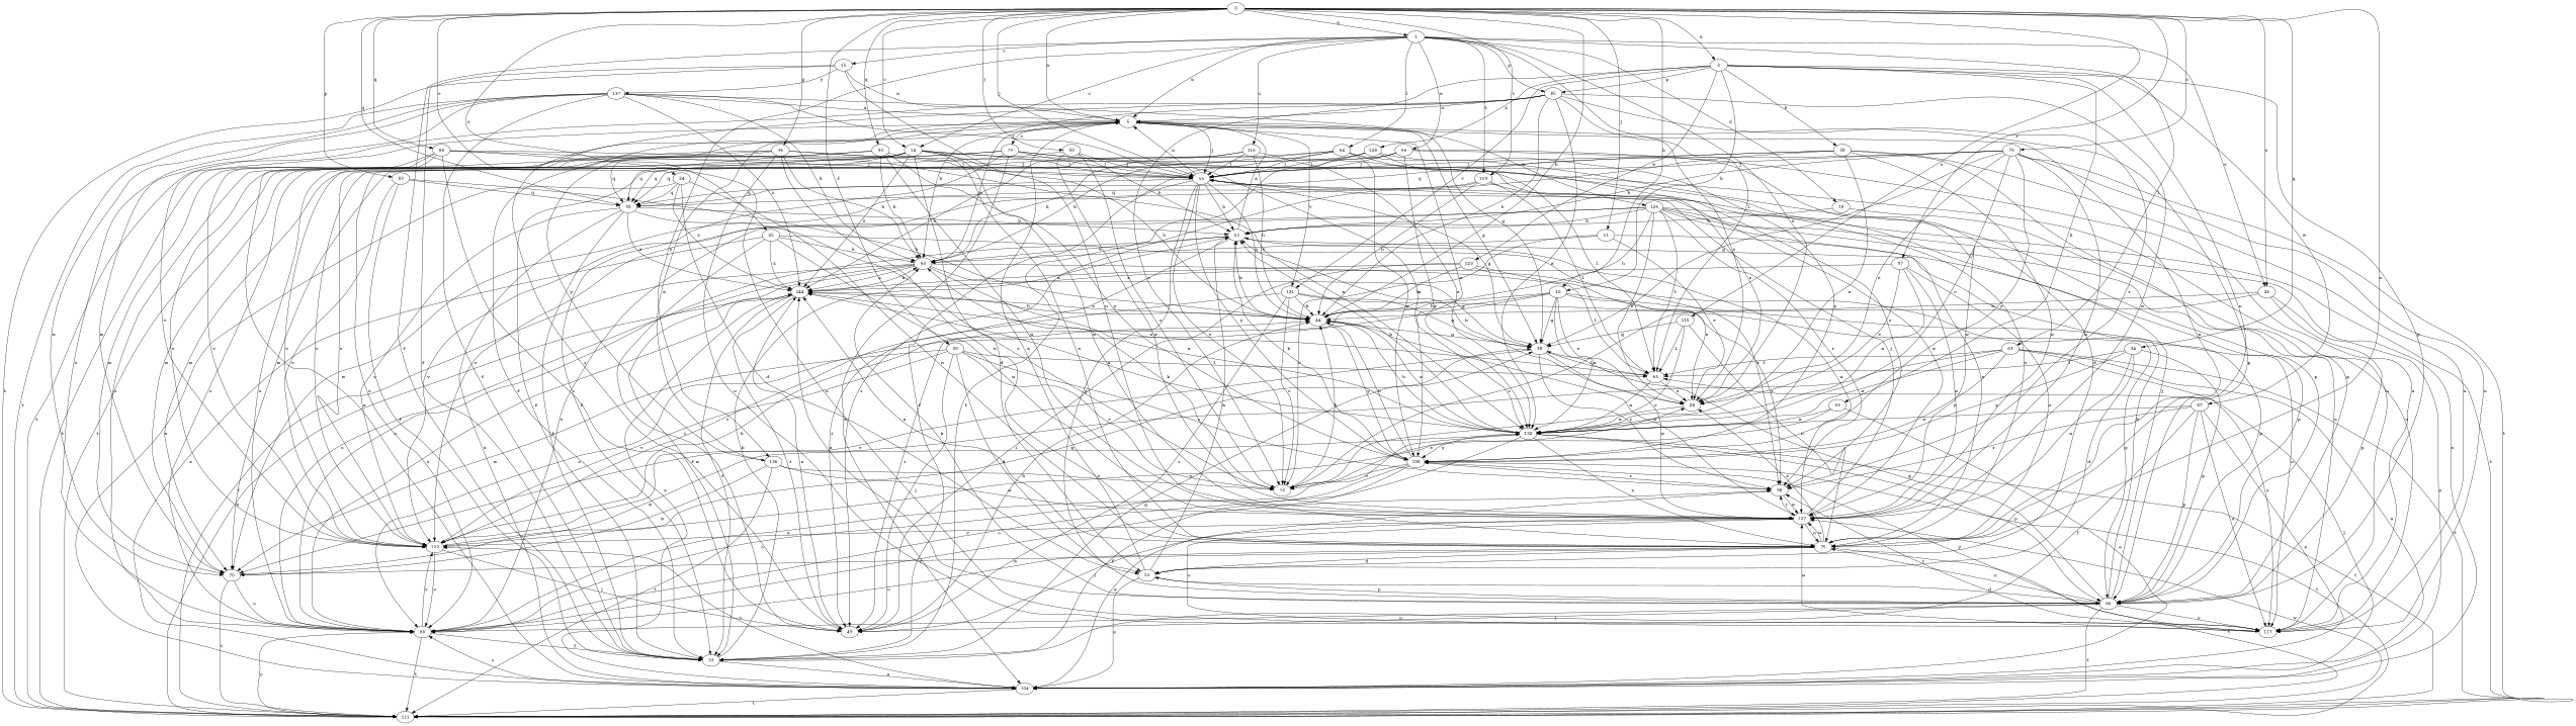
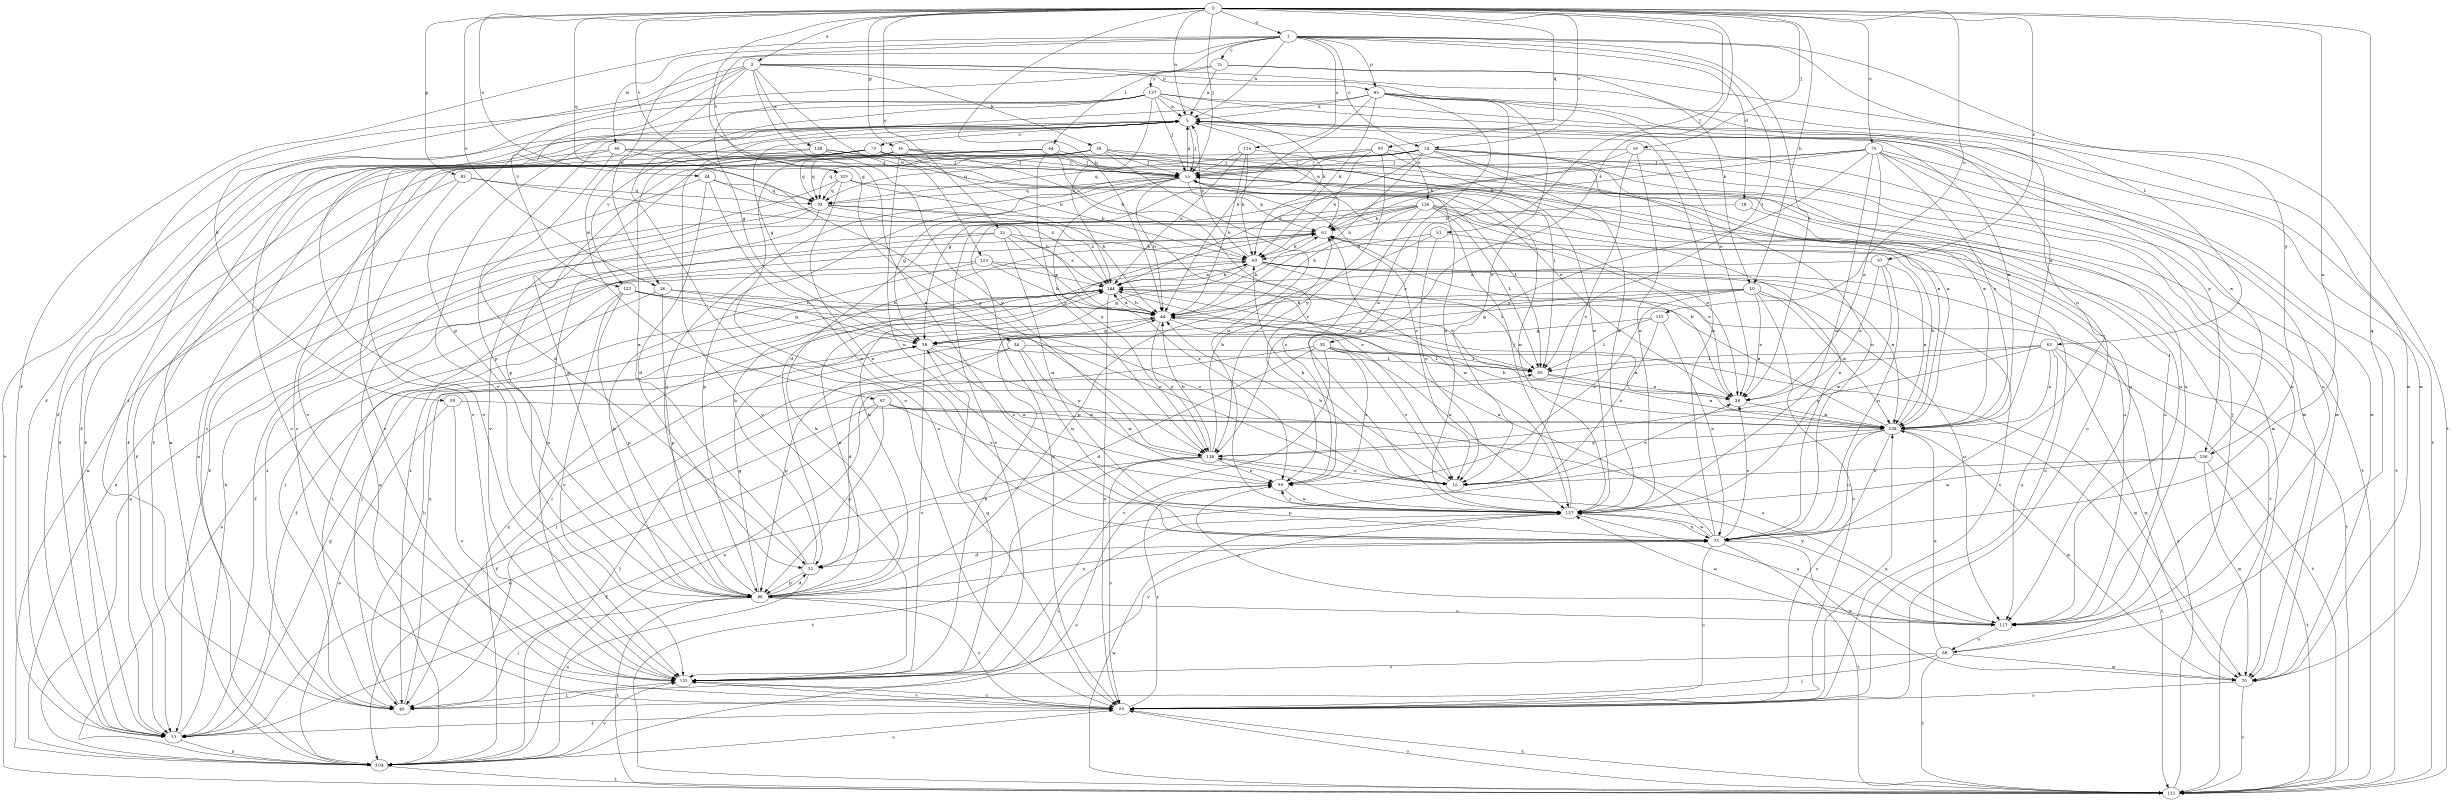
  strict digraph {
    fontname="Courier Prime"
    node [fontname="Courier Prime"]
    edge [fontname="Courier Prime"]
    0
    1
    2
    5
    10
    14
    24
    25
    26
    30
    34
    36
    44
    50
    51
    55
    75
    76
    83
    88
    90
    92
    97
    109
    115
    15
    18
    28
    33
    63
    64
    65
    66
    85
    116
    136
    16
    58
    59
    67
    86
    121
    123
    128
    38
    79
    111
    126
    132
    49
    80
    98
    117
    127
    22
    70
    144
    104
    60
    122
    138
    n62 [label=61]
    137
    0 -> 1 [label=a]
    0 -> 2 [label=a]
    0 -> 5 [label=a]
    0 -> 10 [label=b]
    0 -> 14 [label=c]
    0 -> 24 [label=e]
    0 -> 25 [label=e]
    0 -> 26 [label=e]
    0 -> 30 [label=f]
    0 -> 34 [label=g]
    0 -> 36 [label=g]
    0 -> 44 [label=h]
    0 -> 50 [label=j]
    0 -> 51 [label=j]
    0 -> 55 [label=j]
    0 -> 75 [label=n]
    0 -> 76 [label=o]
    0 -> 83 [label=p]
    0 -> 88 [label=q]
    0 -> 90 [label=q]
    0 -> 92 [label=q]
    0 -> 97 [label=r]
    0 -> 109 [label=t]
    0 -> 115 [label=u]
    1 -> 5 [label=a]
    1 -> 14 [label=c]
    1 -> 26 [label=e]
    1 -> 109 [label=t]
    1 -> 15 [label=c]
    1 -> 18 [label=d]
    1 -> 28 [label=e]
    1 -> 33 [label=f]
    1 -> 63 [label=l]
    1 -> 64 [label=l]
    1 -> 65 [label=l]
    1 -> 66 [label=m]
    1 -> 85 [label=p]
    1 -> 116 [label=u]
    1 -> 136 [label=y]
    2 -> 10 [label=b]
    2 -> 75 [label=n]
    2 -> 85 [label=p]
    2 -> 16 [label=c]
    2 -> 58 [label=k]
    2 -> 59 [label=k]
    2 -> 67 [label=m]
    2 -> 86 [label=p]
    2 -> 121 [label=v]
    2 -> 123 [label=w]
    2 -> 128 [label=x]
    5 -> 55 [label=j]
    5 -> 33 [label=f]
    5 -> 136 [label=y]
    5 -> 86 [label=p]
    5 -> 121 [label=v]
    5 -> 38 [label=g]
    5 -> 79 [label=o]
    5 -> 111 [label=t]
    5 -> 126 [label=w]
    5 -> 132 [label=x]
    10 -> 44 [label=h]
    10 -> 28 [label=e]
    10 -> 38 [label=g]
    10 -> 132 [label=x]
    10 -> 49 [label=i]
    10 -> 80 [label=o]
    10 -> 98 [label=r]
    10 -> 117 [label=u]
    14 -> 44 [label=h]
    14 -> 55 [label=j]
    14 -> 75 [label=n]
    14 -> 92 [label=q]
    14 -> 33 [label=f]
    14 -> 80 [label=o]
    14 -> 117 [label=u]
    14 -> 127 [label=w]
    14 -> 22 [label=d]
    14 -> 70 [label=m]
    14 -> 144 [label=z]
    24 -> 75 [label=n]
    24 -> 92 [label=q]
    24 -> 22 [label=d]
    24 -> 144 [label=z]
    24 -> 104 [label=s]
    25 -> 49 [label=i]
    25 -> 98 [label=r]
    25 -> 127 [label=w]
    25 -> 144 [label=z]
    25 -> 104 [label=s]
    25 -> 60 [label=k]
    26 -> 44 [label=h]
    26 -> 16 [label=c]
    26 -> 86 [label=p]
    26 -> 104 [label=s]
    30 -> 65 [label=l]
    30 -> 16 [label=c]
    30 -> 49 [label=i]
    30 -> 98 [label=r]
    30 -> 22 [label=d]
    30 -> 70 [label=m]
    30 -> 122 [label=v]
    34 -> 65 [label=l]
    34 -> 86 [label=p]
    34 -> 127 [label=w]
    34 -> 22 [label=d]
    34 -> 138 [label=y]
    36 -> 55 [label=j]
    36 -> 75 [label=n]
    36 -> 92 [label=q]
    36 -> 80 [label=o]
    36 -> 98 [label=r]
    36 -> 117 [label=u]
    36 -> 60 [label=k]
    36 -> 122 [label=v]
    44 -> 38 [label=g]
    44 -> 132 [label=x]
    44 -> 127 [label=w]
    44 -> 144 [label=z]
    44 -> 138 [label=y]
    44 -> n62 [label=b]
    50 -> 55 [label=j]
    50 -> 16 [label=c]
    50 -> 127 [label=w]
    50 -> 70 [label=m]
    50 -> n62 [label=b]
    51 -> 28 [label=e]
    51 -> 16 [label=c]
    51 -> 86 [label=p]
    51 -> 60 [label=k]
    55 -> 5 [label=a]
    55 -> 44 [label=h]
    55 -> 92 [label=q]
    55 -> 16 [label=c]
    55 -> 86 [label=p]
    55 -> 38 [label=g]
    55 -> 127 [label=w]
    55 -> 70 [label=m]
    55 -> 138 [label=y]
    55 -> n62 [label=b]
    75 -> 5 [label=a]
    75 -> 28 [label=e]
    75 -> 111 [label=t]
    75 -> 80 [label=o]
    75 -> 127 [label=w]
    75 -> 22 [label=d]
    75 -> 70 [label=m]
    75 -> 144 [label=z]
    76 -> 55 [label=j]
    76 -> 28 [label=e]
    76 -> 38 [label=g]
    76 -> 111 [label=t]
    76 -> 132 [label=c]
    76 -> 117 [label=u]
    76 -> 127 [label=w]
    76 -> 70 [label=m]
    76 -> 138 [label=y]
    76 -> n62 [label=b]
    83 -> 44 [label=h]
    83 -> 92 [label=q]
    83 -> 33 [label=f]
    83 -> 122 [label=v]
    88 -> 55 [label=j]
    88 -> 111 [label=t]
    88 -> 132 [label=x]
    88 -> 49 [label=i]
-   88 -> 117 [label=u]
+   117 -> 88 [label=u]
    88 -> 70 [label=m]
    88 -> 122 [label=v]
    90 -> 55 [label=j]
    90 -> 92 [label=q]
    90 -> 111 [label=t]
    90 -> 127 [label=w]
    90 -> 60 [label=k]
    90 -> 138 [label=y]
    92 -> 33 [label=f]
    92 -> 16 [label=c]
    92 -> 144 [label=z]
    92 -> 104 [label=s]
    92 -> 122 [label=v]
    92 -> n62 [label=b]
    97 -> 75 [label=n]
    97 -> 28 [label=e]
    97 -> 132 [label=x]
    97 -> 127 [label=w]
    97 -> 144 [label=z]
    109 -> 44 [label=h]
    109 -> 75 [label=n]
    109 -> 92 [label=q]
    109 -> 65 [label=l]
    109 -> 122 [label=v]
    115 -> 75 [label=n]
    115 -> 65 [label=l]
    115 -> 16 [label=c]
    115 -> 38 [label=g]
    15 -> 5 [label=a]
    15 -> 75 [label=n]
    15 -> 33 [label=f]
    15 -> 111 [label=t]
    15 -> 137 [label=y]
    18 -> 117 [label=u]
    18 -> n62 [label=b]
    28 -> 132 [label=x]
    28 -> n62 [label=b]
    33 -> 38 [label=g]
    33 -> 104 [label=s]
    33 -> n62 [label=b]
    63 -> 65 [label=l]
    63 -> 111 [label=t]
    63 -> 132 [label=x]
    63 -> 117 [label=u]
    63 -> 70 [label=m]
    63 -> 104 [label=s]
    63 -> 138 [label=y]
    64 -> 55 [label=j]
    64 -> 92 [label=q]
    64 -> 33 [label=f]
    64 -> 65 [label=l]
    64 -> 86 [label=p]
    64 -> 60 [label=k]
    64 -> 138 [label=y]
    65 -> 28 [label=e]
    65 -> 132 [label=x]
-   65 -> 144 [label=z]
+   144 -> 65 [label=z]
    66 -> 55 [label=j]
    66 -> 80 [label=o]
    66 -> 117 [label=u]
    66 -> 22 [label=d]
    66 -> 122 [label=v]
    66 -> 138 [label=y]
    85 -> 5 [label=a]
    85 -> 44 [label=h]
    85 -> 28 [label=e]
    85 -> 132 [label=x]
    85 -> 49 [label=i]
    85 -> 98 [label=r]
    85 -> 127 [label=w]
    85 -> 70 [label=m]
    85 -> 60 [label=k]
    116 -> 44 [label=h]
    116 -> 55 [label=j]
    116 -> 132 [label=x]
    116 -> 144 [label=z]
    116 -> 60 [label=k]
    136 -> 5 [label=a]
    136 -> 16 [label=c]
    136 -> 111 [label=t]
    136 -> 127 [label=w]
    136 -> 70 [label=m]
    16 -> 44 [label=h]
    16 -> 28 [label=e]
    16 -> 60 [label=k]
    58 -> 55 [label=j]
    58 -> 92 [label=q]
    58 -> 86 [label=p]
    58 -> 132 [label=x]
    58 -> 49 [label=i]
    58 -> 117 [label=u]
    58 -> 127 [label=w]
    59 -> 132 [label=x]
    59 -> 104 [label=s]
    59 -> 122 [label=v]
    67 -> 33 [label=f]
    67 -> 86 [label=p]
    67 -> 132 [label=x]
    67 -> 98 [label=r]
    67 -> 117 [label=u]
    67 -> 104 [label=s]
    86 -> 55 [label=j]
    86 -> 75 [label=n]
    86 -> 38 [label=g]
    86 -> 111 [label=t]
    86 -> 49 [label=i]
    86 -> 80 [label=o]
    86 -> 117 [label=u]
    86 -> 22 [label=d]
    86 -> 144 [label=z]
    86 -> 60 [label=k]
    86 -> n62 [label=b]
    121 -> 44 [label=h]
    121 -> 16 [label=c]
    121 -> 86 [label=p]
    121 -> 38 [label=g]
    121 -> 49 [label=i]
    121 -> 122 [label=v]
    123 -> 44 [label=h]
    123 -> 28 [label=e]
    123 -> 86 [label=p]
    123 -> 49 [label=i]
    123 -> 144 [label=z]
    128 -> 55 [label=j]
    128 -> 28 [label=e]
    128 -> 33 [label=f]
    128 -> 122 [label=v]
    128 -> 138 [label=y]
    38 -> 65 [label=l]
    38 -> 98 [label=r]
    38 -> 127 [label=w]
    38 -> 122 [label=v]
    79 -> 55 [label=j]
    79 -> 33 [label=f]
    79 -> 132 [label=x]
    79 -> 80 [label=o]
    79 -> 127 [label=w]
    79 -> 104 [label=s]
    79 -> 122 [label=v]
    111 -> 80 [label=o]
    111 -> 127 [label=w]
    111 -> 144 [label=z]
    126 -> 44 [label=h]
    126 -> 75 [label=n]
    126 -> 28 [label=e]
    126 -> 65 [label=l]
    126 -> 111 [label=t]
    126 -> 80 [label=o]
    126 -> 98 [label=r]
    126 -> 117 [label=u]
    126 -> 104 [label=s]
    126 -> 122 [label=v]
    126 -> n62 [label=b]
    132 -> 44 [label=h]
    132 -> 75 [label=n]
    132 -> 86 [label=p]
    132 -> 111 [label=t]
    132 -> 80 [label=o]
    132 -> 70 [label=m]
    132 -> 144 [label=z]
    132 -> 138 [label=y]
    132 -> n62 [label=b]
    49 -> 44 [label=h]
    49 -> 144 [label=z]
    80 -> 33 [label=f]
    80 -> 111 [label=t]
    80 -> 132 [label=x]
    80 -> 98 [label=r]
    80 -> 122 [label=v]
    98 -> 127 [label=w]
    98 -> 104 [label=s]
    117 -> 98 [label=r]
    117 -> 127 [label=w]
    117 -> 138 [label=y]
    127 -> 55 [label=j]
    127 -> 75 [label=n]
    127 -> 49 [label=i]
    127 -> 98 [label=r]
    127 -> 117 [label=u]
    127 -> 122 [label=v]
    22 -> 5 [label=a]
    22 -> 86 [label=p]
    22 -> 104 [label=s]
    22 -> n62 [label=b]
    70 -> 111 [label=t]
    70 -> 80 [label=o]
    144 -> 44 [label=h]
    144 -> 33 [label=f]
    144 -> 49 [label=i]
    144 -> 80 [label=o]
    144 -> 60 [label=k]
    104 -> 5 [label=s]
    104 -> 65 [label=l]
    104 -> 111 [label=t]
    104 -> 80 [label=o]
    104 -> 144 [label=z]
    104 -> 122 [label=v]
    60 -> 5 [label=a]
    60 -> 33 [label=f]
    60 -> 65 [label=l]
    60 -> 38 [label=g]
    60 -> 111 [label=t]
    60 -> 132 [label=x]
    60 -> 80 [label=o]
    60 -> 144 [label=z]
    122 -> 44 [label=h]
    122 -> 38 [label=g]
    122 -> 49 [label=i]
    122 -> 80 [label=o]
    138 -> 44 [label=h]
    138 -> 33 [label=f]
    138 -> 16 [label=c]
    138 -> 111 [label=t]
    138 -> 80 [label=o]
    138 -> 98 [label=r]
    138 -> n62 [label=b]
    n62 -> 5 [label=a]
    n62 -> 49 [label=i]
    n62 -> 80 [label=o]
    n62 -> 127 [label=w]
    n62 -> 60 [label=k]
    137 -> 5 [label=a]
    137 -> 55 [label=j]
    137 -> 33 [label=f]
    137 -> 38 [label=g]
    137 -> 111 [label=t]
    137 -> 80 [label=o]
    137 -> 70 [label=m]
    137 -> 144 [label=z]
    137 -> 60 [label=k]
    137 -> 122 [label=v]
  }
